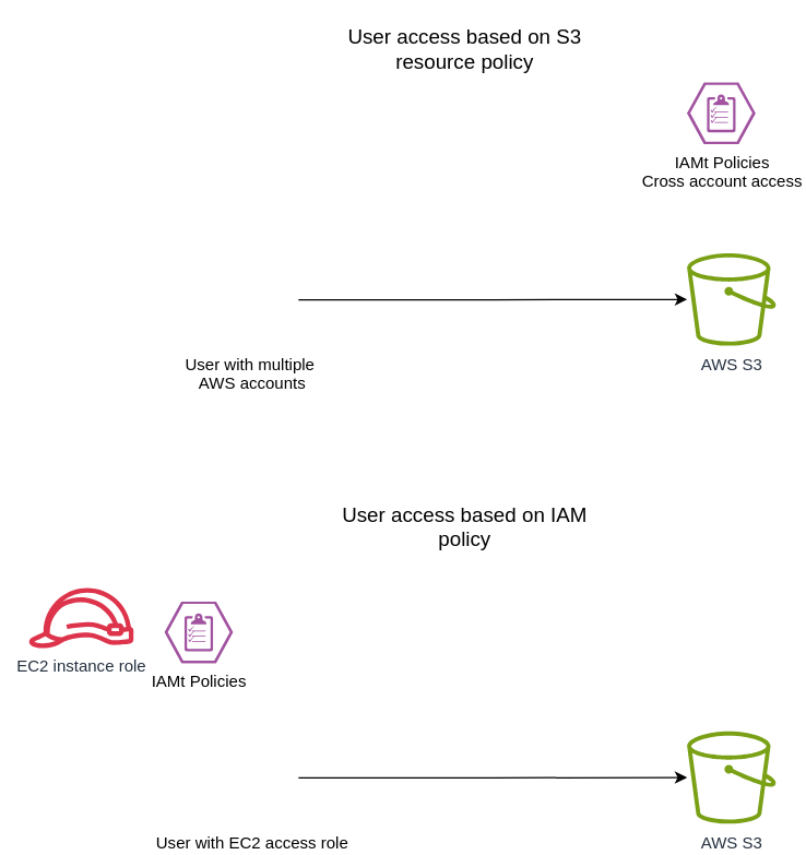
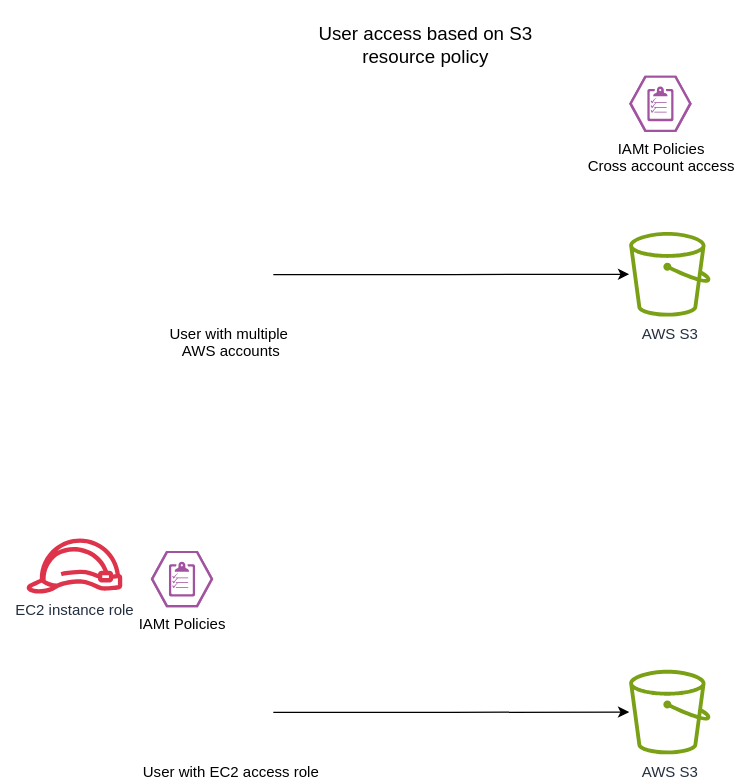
  <mxCell id="0" />
  <mxCell id="1" parent="0" />
  <mxCell id="2" value="AWS S3" style="sketch=0;outlineConnect=0;fontColor=#232F3E;gradientColor=none;fillColor=#7AA116;strokeColor=none;dashed=0;verticalLabelPosition=bottom;verticalAlign=top;align=center;html=1;fontSize=12;fontStyle=0;aspect=fixed;pointerEvents=1;shape=mxgraph.aws4.bucket;" vertex="1" parent="1"><mxGeometry x="502.5" y="185" width="65" height="67.6" as="geometry" /></mxCell>
  <mxCell id="3" value="IAMt Policies&lt;div&gt;Cross account access&lt;/div&gt;" style="verticalLabelPosition=bottom;sketch=0;html=1;fillColor=#A153A0;strokeColor=#ffffff;verticalAlign=top;align=center;points=[[0,0.5,0],[0.125,0.25,0],[0.25,0,0],[0.5,0,0],[0.75,0,0],[0.875,0.25,0],[1,0.5,0],[0.875,0.75,0],[0.75,1,0],[0.5,1,0],[0.125,0.75,0]];pointerEvents=1;shape=mxgraph.cisco_safe.compositeIcon;bgIcon=mxgraph.cisco_safe.design.blank_device;resIcon=mxgraph.cisco_safe.design.policy_2;" vertex="1" parent="1"><mxGeometry x="502.5" y="60" width="50" height="45" as="geometry" /></mxCell>
  <mxCell id="4" style="edgeStyle=orthogonalEdgeStyle;rounded=0;orthogonalLoop=1;jettySize=auto;html=1;" edge="1" parent="1" source="5" target="2"><mxGeometry relative="1" as="geometry" /></mxCell>
  <mxCell id="5" value="User with multiple&amp;nbsp;&lt;div&gt;AWS accounts&lt;/div&gt;" style="shape=image;html=1;verticalAlign=top;verticalLabelPosition=bottom;labelBackgroundColor=#ffffff;imageAspect=0;aspect=fixed;image=https://cdn2.iconfinder.com/data/icons/essential-web-2/50/user-group-team-duo-partner-128.png" vertex="1" parent="1"><mxGeometry x="150" y="185" width="68" height="68" as="geometry" /></mxCell>
  <mxCell id="6" value="User access based on S3 resource policy" style="text;html=1;align=center;verticalAlign=middle;whiteSpace=wrap;rounded=0;fontSize=15;" vertex="1" parent="1"><mxGeometry x="230" y="20" width="220" height="30" as="geometry" /></mxCell>
  <mxCell id="7" value="AWS S3" style="sketch=0;outlineConnect=0;fontColor=#232F3E;gradientColor=none;fillColor=#7AA116;strokeColor=none;dashed=0;verticalLabelPosition=bottom;verticalAlign=top;align=center;html=1;fontSize=12;fontStyle=0;aspect=fixed;pointerEvents=1;shape=mxgraph.aws4.bucket;" vertex="1" parent="1"><mxGeometry x="502.5" y="535" width="65" height="67.6" as="geometry" /></mxCell>
  <mxCell id="8" value="IAMt Policies" style="verticalLabelPosition=bottom;sketch=0;html=1;fillColor=#A153A0;strokeColor=#ffffff;verticalAlign=top;align=center;points=[[0,0.5,0],[0.125,0.25,0],[0.25,0,0],[0.5,0,0],[0.75,0,0],[0.875,0.25,0],[1,0.5,0],[0.875,0.75,0],[0.75,1,0],[0.5,1,0],[0.125,0.75,0]];pointerEvents=1;shape=mxgraph.cisco_safe.compositeIcon;bgIcon=mxgraph.cisco_safe.design.blank_device;resIcon=mxgraph.cisco_safe.design.policy_2;" vertex="1" parent="1"><mxGeometry x="120" y="440" width="50" height="45" as="geometry" /></mxCell>
  <mxCell id="9" style="edgeStyle=orthogonalEdgeStyle;rounded=0;orthogonalLoop=1;jettySize=auto;html=1;" edge="1" parent="1" source="10" target="7"><mxGeometry relative="1" as="geometry" /></mxCell>
  <mxCell id="10" value="User with EC2 access role" style="shape=image;html=1;verticalAlign=top;verticalLabelPosition=bottom;labelBackgroundColor=#ffffff;imageAspect=0;aspect=fixed;image=https://cdn2.iconfinder.com/data/icons/essential-web-2/50/user-group-team-duo-partner-128.png" vertex="1" parent="1"><mxGeometry x="150" y="535" width="68" height="68" as="geometry" /></mxCell>
- <mxCell id="11" value="User access based on IAM policy" style="text;html=1;align=center;verticalAlign=middle;whiteSpace=wrap;rounded=0;fontSize=15;" vertex="1" parent="1"><mxGeometry x="230" y="370" width="220" height="30" as="geometry" /></mxCell>
  <mxCell id="12" value="EC2 instance role" style="sketch=0;outlineConnect=0;fontColor=#232F3E;gradientColor=none;fillColor=#DD344C;strokeColor=none;dashed=0;verticalLabelPosition=bottom;verticalAlign=top;align=center;html=1;fontSize=12;fontStyle=0;aspect=fixed;pointerEvents=1;shape=mxgraph.aws4.role;" vertex="1" parent="1"><mxGeometry x="20" y="430" width="78" height="44" as="geometry" /></mxCell>
